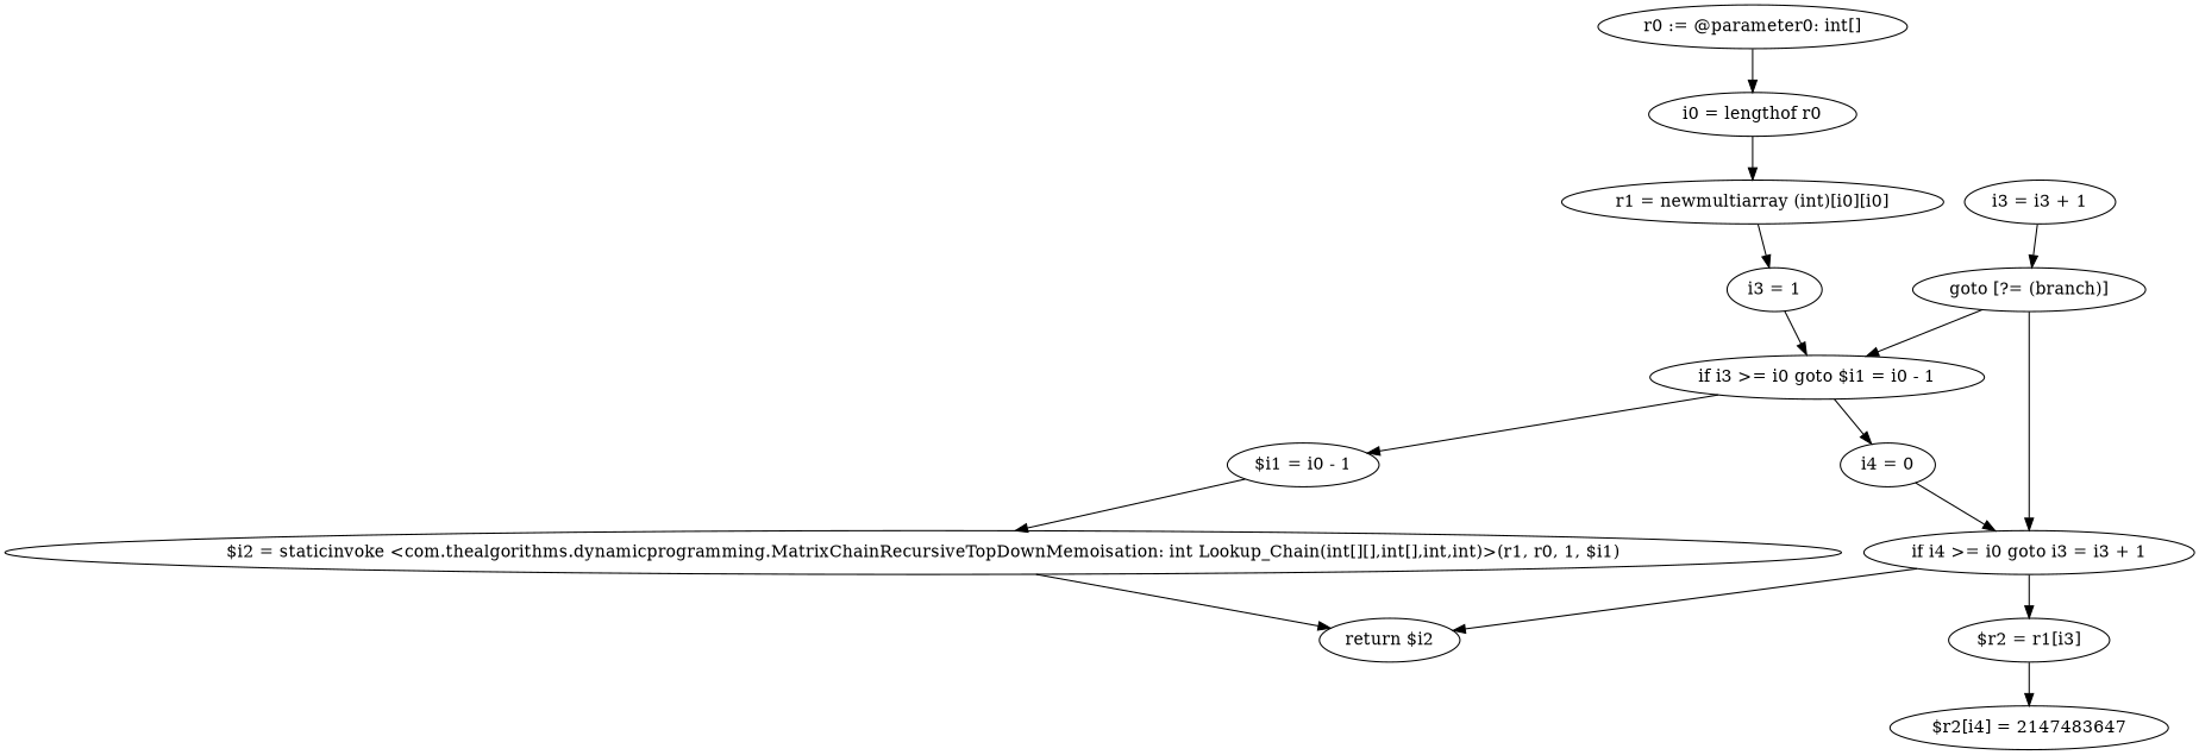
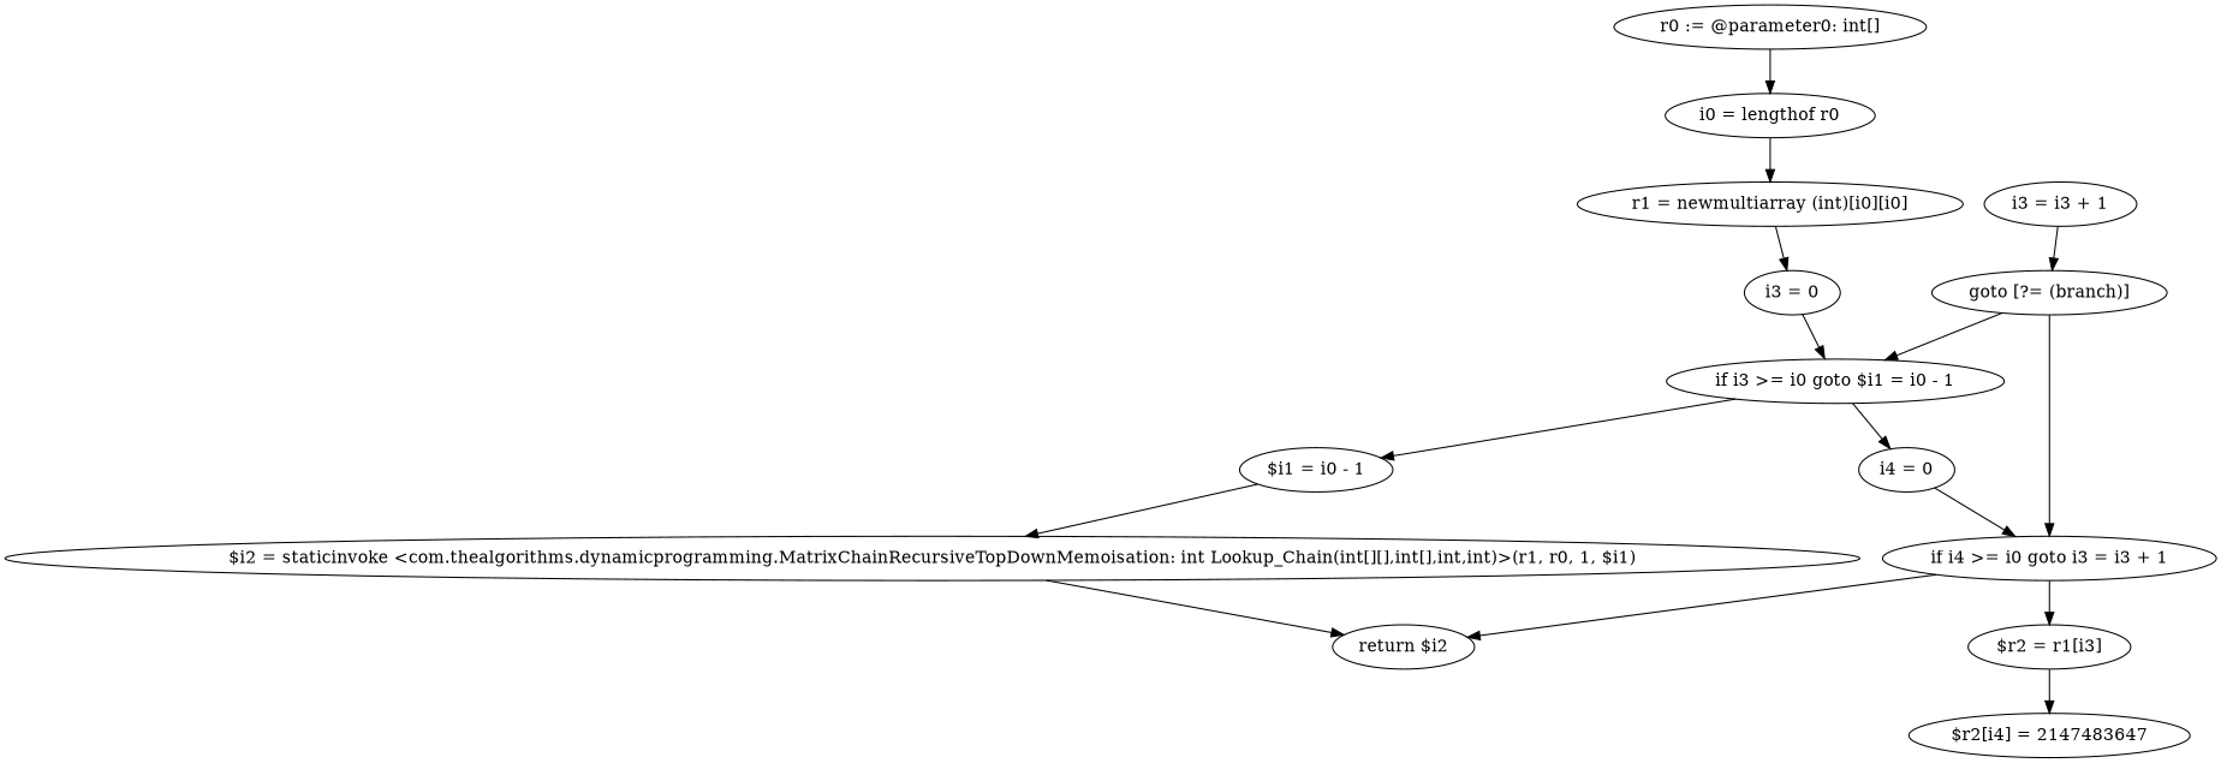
  digraph {
    "r0 := @parameter0: int[]"
    "i0 = lengthof r0"
    "r1 = newmultiarray (int)[i0][i0]"
-   "i3 = 0" [label="i3 = 1"]
+   "i3 = 0"
    "if i3 >= i0 goto $i1 = i0 - 1"
    "i4 = 0"
    "$i1 = i0 - 1"
    "if i4 >= i0 goto i3 = i3 + 1"
    "$i2 = staticinvoke <com.thealgorithms.dynamicprogramming.MatrixChainRecursiveTopDownMemoisation: int Lookup_Chain(int[][],int[],int,int)>(r1, r0, 1, $i1)"
    "$r2 = r1[i3]"
    "return $i2"
    "$r2[i4] = 2147483647"
    "i3 = i3 + 1"
    "goto [?= (branch)]"
    "r0 := @parameter0: int[]" -> "i0 = lengthof r0"
    "i0 = lengthof r0" -> "r1 = newmultiarray (int)[i0][i0]"
    "r1 = newmultiarray (int)[i0][i0]" -> "i3 = 0"
    "i3 = 0" -> "if i3 >= i0 goto $i1 = i0 - 1"
    "if i3 >= i0 goto $i1 = i0 - 1" -> "i4 = 0"
    "if i3 >= i0 goto $i1 = i0 - 1" -> "$i1 = i0 - 1"
    "i4 = 0" -> "if i4 >= i0 goto i3 = i3 + 1"
    "$i1 = i0 - 1" -> "$i2 = staticinvoke <com.thealgorithms.dynamicprogramming.MatrixChainRecursiveTopDownMemoisation: int Lookup_Chain(int[][],int[],int,int)>(r1, r0, 1, $i1)"
    "if i4 >= i0 goto i3 = i3 + 1" -> "$r2 = r1[i3]"
    "if i4 >= i0 goto i3 = i3 + 1" -> "return $i2"
    "$i2 = staticinvoke <com.thealgorithms.dynamicprogramming.MatrixChainRecursiveTopDownMemoisation: int Lookup_Chain(int[][],int[],int,int)>(r1, r0, 1, $i1)" -> "return $i2"
    "$r2 = r1[i3]" -> "$r2[i4] = 2147483647"
    "i3 = i3 + 1" -> "goto [?= (branch)]"
    "goto [?= (branch)]" -> "if i3 >= i0 goto $i1 = i0 - 1"
    "goto [?= (branch)]" -> "if i4 >= i0 goto i3 = i3 + 1"
  }
